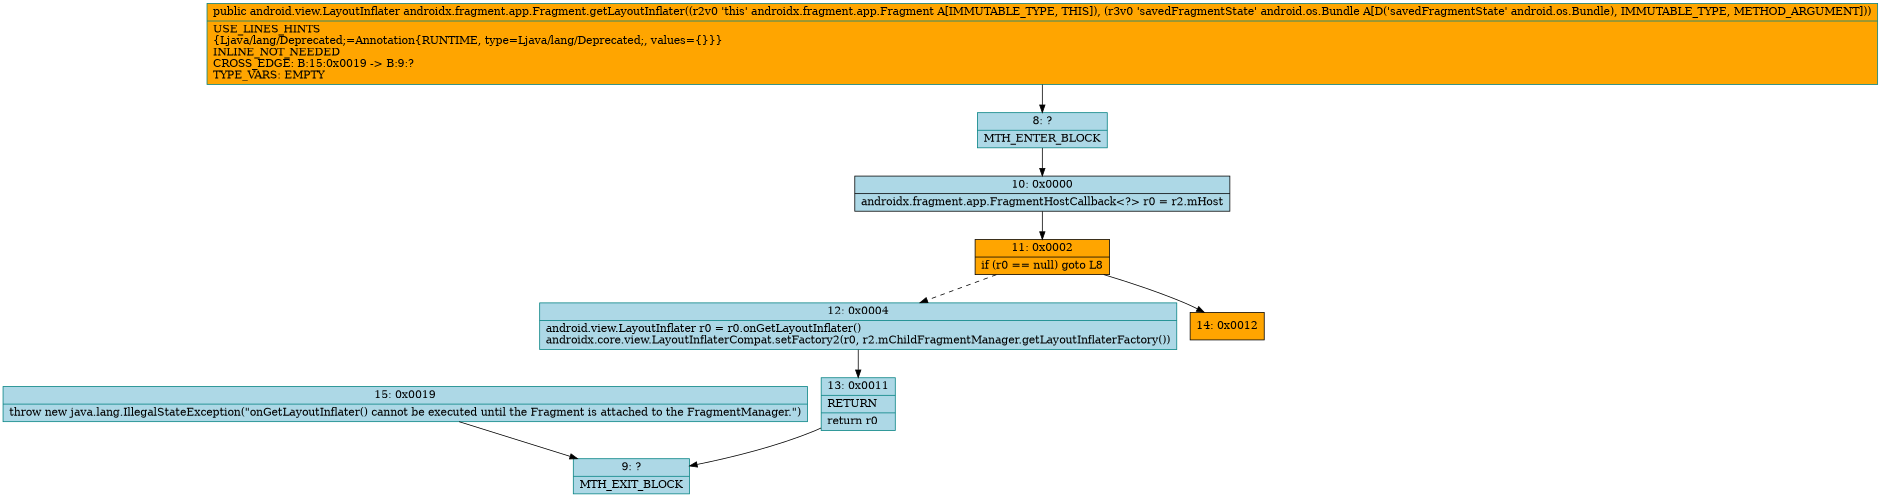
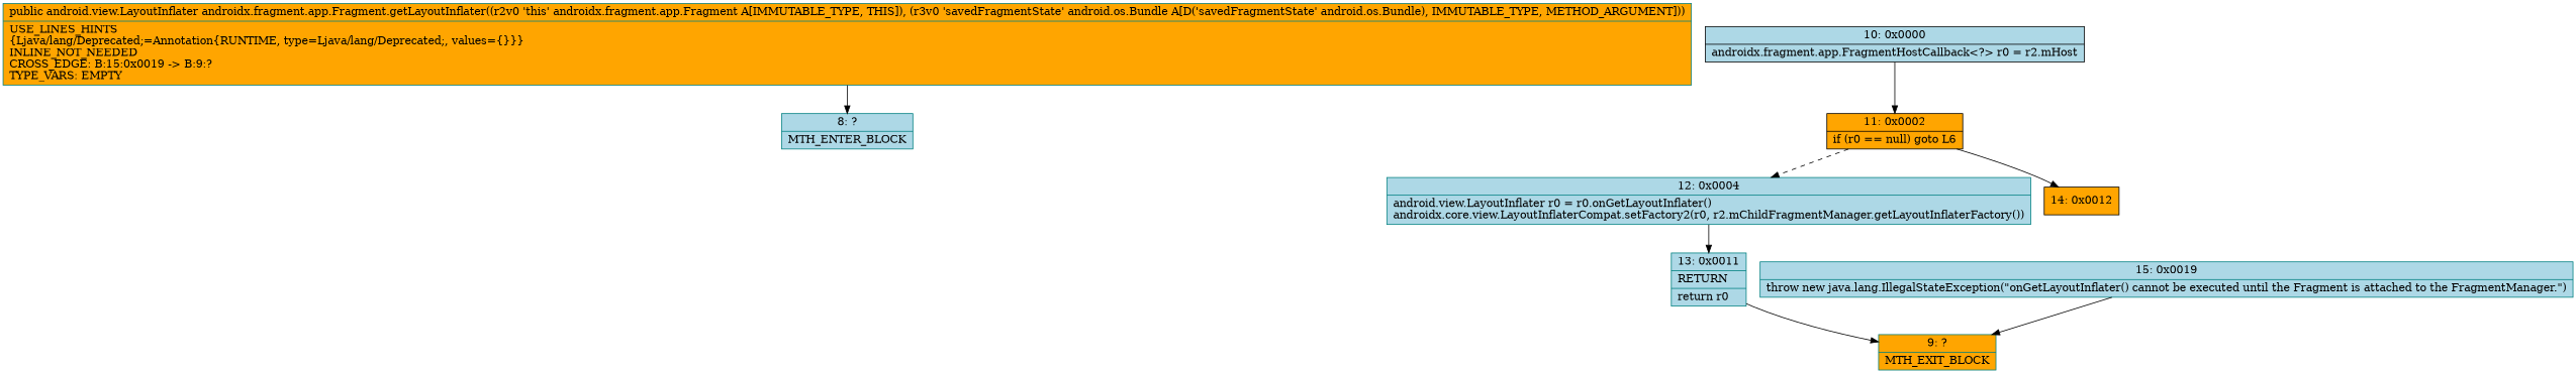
  digraph {
    node [color=teal fillcolor=lightblue shape=record style=filled]
    n1 [label="{8\:\ ?|MTH_ENTER_BLOCK\l}"]
    n2 [color=black label="{10\:\ 0x0000|androidx.fragment.app.FragmentHostCallback\<?\> r0 = r2.mHost\l}"]
-   n3 [color=black fillcolor=orange label="{11\:\ 0x0002|if (r0 == null) goto L8\l}"]
+   n3 [color=black fillcolor=orange label="{11\:\ 0x0002|if (r0 == null) goto L6\l}"]
    n4 [label="{12\:\ 0x0004|android.view.LayoutInflater r0 = r0.onGetLayoutInflater()\landroidx.core.view.LayoutInflaterCompat.setFactory2(r0, r2.mChildFragmentManager.getLayoutInflaterFactory())\l}"]
    n5 [color=black fillcolor=orange label="{14\:\ 0x0012}"]
    n6 [label="{13\:\ 0x0011|RETURN\l|return r0\l}"]
-   n7 [label="{9\:\ ?|MTH_EXIT_BLOCK\l}"]
+   n7 [fillcolor=orange label="{9\:\ ?|MTH_EXIT_BLOCK\l}"]
    n8 [label="{15\:\ 0x0019|throw new java.lang.IllegalStateException(\"onGetLayoutInflater() cannot be executed until the Fragment is attached to the FragmentManager.\")\l}"]
    n9 [fillcolor=orange label="{public android.view.LayoutInflater androidx.fragment.app.Fragment.getLayoutInflater((r2v0 'this' androidx.fragment.app.Fragment A[IMMUTABLE_TYPE, THIS]), (r3v0 'savedFragmentState' android.os.Bundle A[D('savedFragmentState' android.os.Bundle), IMMUTABLE_TYPE, METHOD_ARGUMENT]))  | USE_LINES_HINTS\l\{Ljava\/lang\/Deprecated;=Annotation\{RUNTIME, type=Ljava\/lang\/Deprecated;, values=\{\}\}\}\lINLINE_NOT_NEEDED\lCROSS_EDGE: B:15:0x0019 \-\> B:9:?\lTYPE_VARS: EMPTY\l}"]
-   n1 -> n2
    n2 -> n3
    n3 -> n4 [style=dashed]
    n3 -> n5
    n4 -> n6
    n6 -> n7
    n8 -> n7
    n9 -> n1
  }
